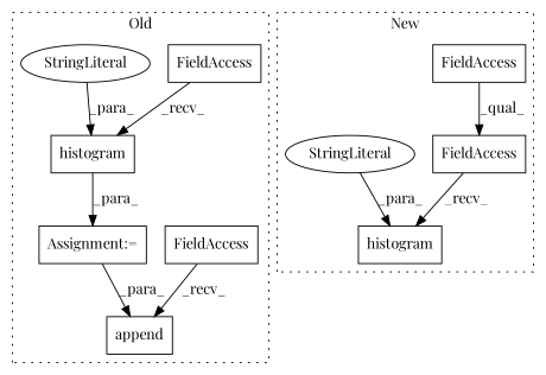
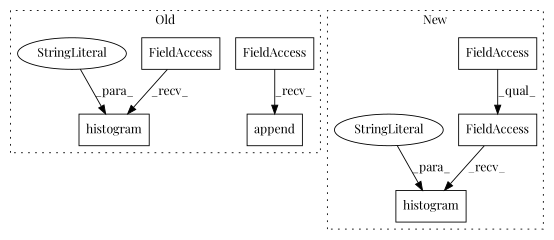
  digraph {
    fontname="Playfair Display"
    node [a=22 l="10,1" s=30514 shape=box fontname="Playfair Display"]
    edge [fontname="Playfair Display"]
    n1 [a=32 l="7,1" label=append s="32721,32735"]
    n2 [a=32 label=histogram s="32672,32697"]
    n3 [l=14 label=FieldAccess s=32706]
    n4 [l=18 label=FieldAccess s=32653]
-   n5 [a=7 l=1 label="Assignment:=" s=32652]
    n6 [a=45 l=13 label=StringLiteral s=32682 shape=ellipse]
    n7 [a=32 label=histogram s="30541,30566"]
    n8 [l=26 label=FieldAccess]
    n9 [l=18 label=FieldAccess]
    n10 [a=45 l=13 label=StringLiteral s=30551 shape=ellipse]
    subgraph cluster_1 {
      label=Old
      style=dotted
      n1
      n2
      n3
      n4
-     n5
      n6
    }
    subgraph cluster_2 {
      label=New
      style=dotted
      n7
      n8
      n9
      n10
    }
-   n2 -> n5 [label=_para_]
    n3 -> n1 [label=_recv_]
    n4 -> n2 [label=_recv_]
-   n5 -> n1 [label=_para_]
    n6 -> n2 [label=_para_]
    n8 -> n7 [label=_recv_]
    n9 -> n8 [label=_qual_]
    n10 -> n7 [label=_para_]
  }
